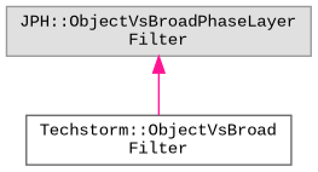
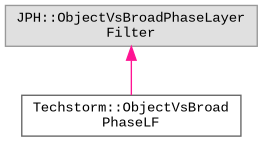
  digraph {
    rankdir=TB
    fontname="Liberation Mono"
    node [fontname="Liberation Mono" fontsize=10 shape=box style=filled]
    n1 [color=grey60 fillcolor="#E0E0E0" height=0.2 label="JPH::ObjectVsBroadPhaseLayer\lFilter" width=0.4]
-   n2 [color=grey40 fillcolor=white height=0.2 label="Techstorm::ObjectVsBroad\lFilter" width=0.4]
+   n2 [color=grey40 fillcolor=white height=0.2 label="Techstorm::ObjectVsBroad\lPhaseLF" width=0.4]
    n1 -> n2 [color=deeppink dir=back fontname="Liberation Mono" fontsize=10 labelfontname=Helvetica labelfontsize=10 style=solid]
  }
